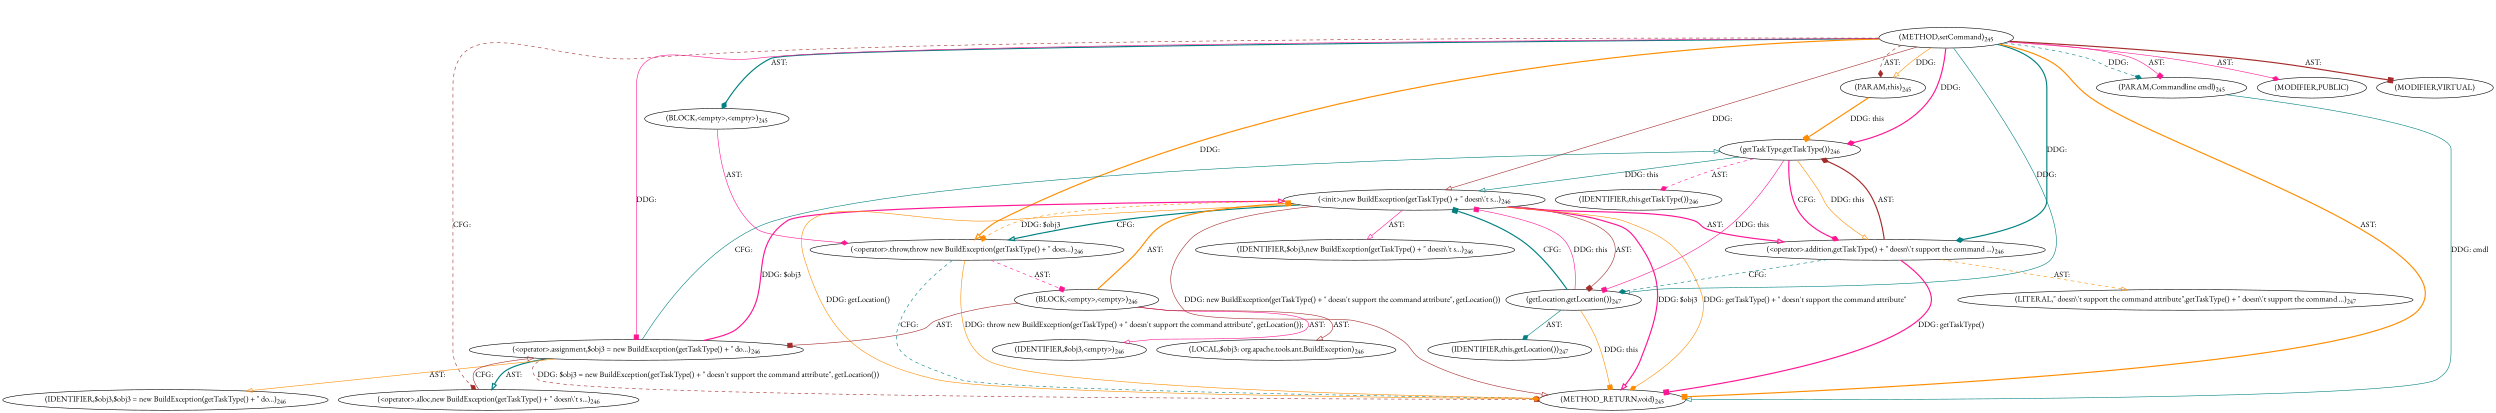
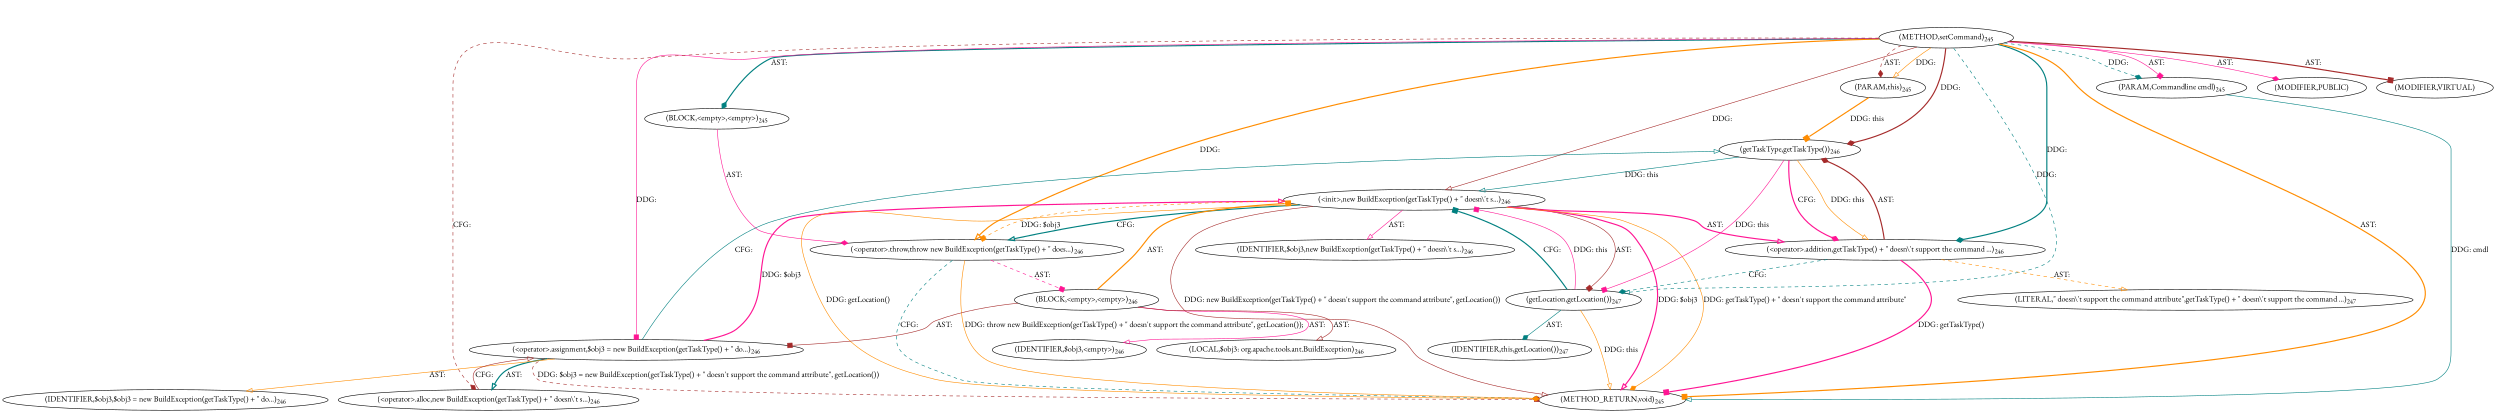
  digraph {
    fontname="EB Garamond"
    node [fontname="EB Garamond"]
    edge [arrowhead=onormal color=deeppink fontname="EB Garamond" style=solid]
    n1 [label=<(METHOD,setCommand)<SUB>245</SUB>>]
    n2 [label=<(PARAM,this)<SUB>245</SUB>>]
    n3 [label=<(PARAM,Commandline cmdl)<SUB>245</SUB>>]
    n4 [label=<(BLOCK,&lt;empty&gt;,&lt;empty&gt;)<SUB>245</SUB>>]
    n5 [label=<(&lt;operator&gt;.throw,throw new BuildException(getTaskType() + &quot; does...)<SUB>246</SUB>>]
    n6 [label=<(&lt;operator&gt;.assignment,$obj3 = new BuildException(getTaskType() + &quot; do...)<SUB>246</SUB>>]
    n7 [label=<(&lt;operator&gt;.alloc,new BuildException(getTaskType() + &quot; doesn\'t s...)<SUB>246</SUB>>]
    n8 [label=<(&lt;init&gt;,new BuildException(getTaskType() + &quot; doesn\'t s...)<SUB>246</SUB>>]
    n9 [label=<(&lt;operator&gt;.addition,getTaskType() + &quot; doesn\'t support the command ...)<SUB>246</SUB>>]
    n10 [label=<(getTaskType,getTaskType())<SUB>246</SUB>>]
    n11 [label=<(getLocation,getLocation())<SUB>247</SUB>>]
    n12 [label=<(MODIFIER,PUBLIC)>]
    n13 [label=<(MODIFIER,VIRTUAL)>]
    n14 [label=<(METHOD_RETURN,void)<SUB>245</SUB>>]
    n15 [label=<(BLOCK,&lt;empty&gt;,&lt;empty&gt;)<SUB>246</SUB>>]
    n16 [label=<(IDENTIFIER,$obj3,$obj3 = new BuildException(getTaskType() + &quot; do...)<SUB>246</SUB>>]
    n17 [label=<(IDENTIFIER,$obj3,new BuildException(getTaskType() + &quot; doesn\'t s...)<SUB>246</SUB>>]
    n18 [label=<(LITERAL,&quot; doesn\'t support the command attribute&quot;,getTaskType() + &quot; doesn\'t support the command ...)<SUB>247</SUB>>]
-   n19 [label=<(IDENTIFIER,this,getTaskType())<SUB>246</SUB>>]
    n20 [label=<(IDENTIFIER,this,getLocation())<SUB>247</SUB>>]
    n21 [label=<(IDENTIFIER,$obj3,&lt;empty&gt;)<SUB>246</SUB>>]
    n22 [label=<(LOCAL,$obj3: org.apache.tools.ant.BuildException)<SUB>246</SUB>>]
    n1 -> n2 [arrowhead=diamond color=brown label="AST: " style=dashed]
    n1 -> n2 [color=darkorange label="DDG: "]
    n1 -> n3 [arrowhead=box label="AST: "]
    n1 -> n3 [arrowhead=diamond color=teal label="DDG: " style=dashed]
    n1 -> n4 [arrowhead=diamond color=teal label="AST: " style=bold]
    n1 -> n5 [color=darkorange label="DDG: " style=bold]
    n1 -> n6 [arrowhead=box label="DDG: "]
    n1 -> n7 [arrowhead=diamond color=brown label="CFG: " style=dashed]
    n1 -> n8 [color=brown label="DDG: "]
    n1 -> n9 [arrowhead=diamond color=teal label="DDG: " style=bold]
-   n1 -> n10 [arrowhead=diamond label="DDG: " style=bold]
-   n1 -> n11 [color=teal label="DDG: "]
+   n1 -> n10 [arrowhead=diamond color=brown label="DDG: " style=bold]
+   n1 -> n11 [color=teal label="DDG: " style=dashed]
    n1 -> n12 [arrowhead=diamond label="AST: "]
    n1 -> n13 [arrowhead=box color=brown label="AST: " style=bold]
    n1 -> n14 [arrowhead=box color=darkorange label="AST: " style=bold]
    n2 -> n10 [arrowhead=box color=darkorange label="DDG: this" style=bold]
    n3 -> n14 [color=teal label="DDG: cmdl"]
    n4 -> n5 [arrowhead=diamond label="AST: "]
    n5 -> n14 [arrowhead=diamond color=teal label="CFG: " style=dashed]
    n5 -> n14 [arrowhead=diamond color=darkorange label="DDG: throw new BuildException(getTaskType() + &quot; doesn\'t support the command attribute&quot;, getLocation());"]
    n5 -> n15 [arrowhead=box label="AST: " style=dashed]
    n6 -> n7 [color=teal label="AST: " style=bold]
    n6 -> n8 [label="DDG: $obj3" style=bold]
    n6 -> n10 [color=teal label="CFG: "]
    n6 -> n14 [arrowhead=box color=brown label="DDG: $obj3 = new BuildException(getTaskType() + &quot; doesn\'t support the command attribute&quot;, getLocation())" style=dashed]
    n6 -> n16 [color=darkorange label="AST: "]
    n7 -> n6 [color=brown label="CFG: "]
    n8 -> n5 [color=teal label="CFG: " style=bold]
    n8 -> n5 [arrowhead=box color=darkorange label="DDG: $obj3" style=dashed]
    n8 -> n9 [label="AST: " style=bold]
    n8 -> n11 [arrowhead=box color=brown label="AST: "]
    n8 -> n14 [label="DDG: $obj3" style=bold]
    n8 -> n14 [arrowhead=diamond color=darkorange label="DDG: getTaskType() + &quot; doesn\'t support the command attribute&quot;"]
    n8 -> n14 [arrowhead=diamond color=darkorange label="DDG: getLocation()"]
    n8 -> n14 [color=brown label="DDG: new BuildException(getTaskType() + &quot; doesn\'t support the command attribute&quot;, getLocation())"]
    n8 -> n17 [label="AST: "]
    n9 -> n10 [arrowhead=diamond color=brown label="AST: " style=bold]
    n9 -> n11 [arrowhead=diamond color=teal label="CFG: " style=dashed]
    n9 -> n14 [arrowhead=box label="DDG: getTaskType()" style=bold]
    n9 -> n18 [color=darkorange label="AST: " style=dashed]
    n10 -> n8 [color=teal label="DDG: this"]
    n10 -> n9 [arrowhead=diamond label="CFG: " style=bold]
    n10 -> n9 [color=darkorange label="DDG: this"]
    n10 -> n11 [arrowhead=box label="DDG: this"]
-   n10 -> n19 [arrowhead=diamond label="AST: " style=dashed]
    n11 -> n8 [arrowhead=box color=teal label="CFG: " style=bold]
    n11 -> n8 [arrowhead=box label="DDG: this"]
-   n11 -> n14 [arrowhead=box color=darkorange label="DDG: this"]
+   n11 -> n14 [color=darkorange label="DDG: this"]
    n11 -> n20 [arrowhead=diamond color=teal label="AST: "]
    n15 -> n6 [arrowhead=box color=brown label="AST: "]
    n15 -> n8 [arrowhead=box color=darkorange label="AST: " style=bold]
    n15 -> n21 [label="AST: "]
    n15 -> n22 [color=brown label="AST: "]
  }
